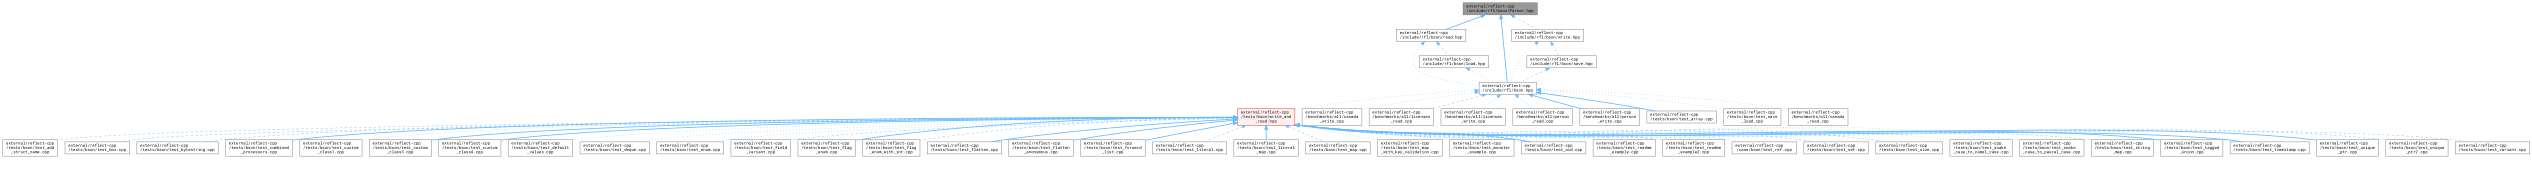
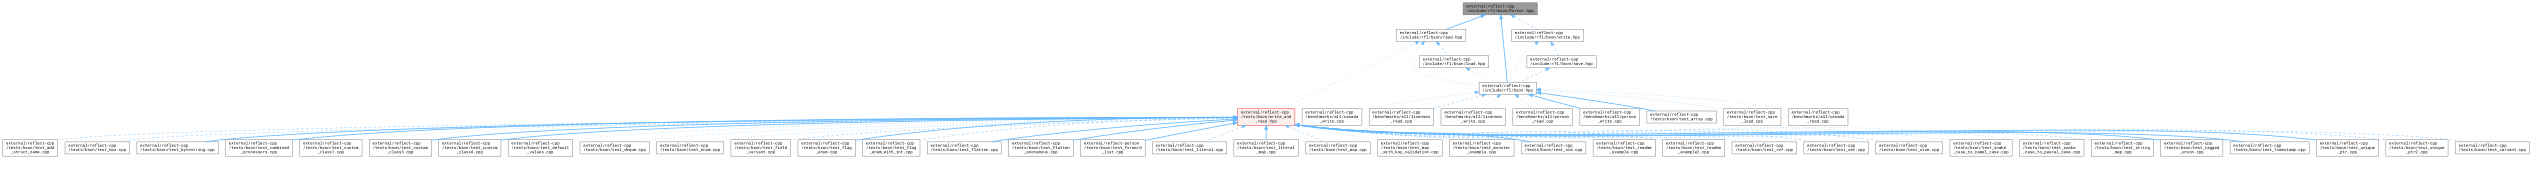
  digraph {
    fontname="Roboto Mono"
    node [color=grey40 fillcolor=white fontname="Roboto Mono" fontsize=10 shape=box style=filled]
    edge [color=steelblue1 dir=back fontname="Roboto Mono" fontsize=10 labelfontname=Helvetica labelfontsize=10 style=dotted]
    n1 [color=gray40 fillcolor=grey60 fontcolor=black height=0.2 label="external/reflect-cpp\l/include/rfl/bson/Parser.hpp" width=0.4]
    n2 [height=0.2 label="external/reflect-cpp\l/include/rfl/bson.hpp" width=0.4]
    n3 [height=0.2 label="external/reflect-cpp\l/include/rfl/bson/read.hpp" width=0.4]
    n4 [height=0.2 label="external/reflect-cpp\l/include/rfl/bson/write.hpp" width=0.4]
    n5 [height=0.2 label="external/reflect-cpp\l/benchmarks/all/canada\l_read.cpp" width=0.4]
    n6 [height=0.2 label="external/reflect-cpp\l/benchmarks/all/canada\l_write.cpp" width=0.4]
    n7 [height=0.2 label="external/reflect-cpp\l/benchmarks/all/licenses\l_read.cpp" width=0.4]
    n8 [height=0.2 label="external/reflect-cpp\l/benchmarks/all/licenses\l_write.cpp" width=0.4]
    n9 [height=0.2 label="external/reflect-cpp\l/benchmarks/all/person\l_read.cpp" width=0.4]
    n10 [height=0.2 label="external/reflect-cpp\l/benchmarks/all/person\l_write.cpp" width=0.4]
    n11 [height=0.2 label="external/reflect-cpp\l/tests/bson/test_array.cpp" width=0.4]
    n12 [height=0.2 label="external/reflect-cpp\l/tests/bson/test_save\l_load.cpp" width=0.4]
    n13 [color=red fillcolor="#FFF0F0" height=0.2 label="external/reflect-cpp\l/tests/bson/write_and\l_read.hpp" width=0.4]
    n14 [height=0.2 label="external/reflect-cpp\l/include/rfl/bson/load.hpp" width=0.4]
    n15 [height=0.2 label="external/reflect-cpp\l/include/rfl/bson/save.hpp" width=0.4]
    n16 [height=0.2 label="external/reflect-cpp\l/tests/bson/test_add\l_struct_name.cpp" width=0.4]
    n17 [height=0.2 label="external/reflect-cpp\l/tests/bson/test_box.cpp" width=0.4]
    n18 [height=0.2 label="external/reflect-cpp\l/tests/bson/test_bytestring.cpp" width=0.4]
    n19 [height=0.2 label="external/reflect-cpp\l/tests/bson/test_combined\l_processors.cpp" width=0.4]
    n20 [height=0.2 label="external/reflect-cpp\l/tests/bson/test_custom\l_class1.cpp" width=0.4]
    n21 [height=0.2 label="external/reflect-cpp\l/tests/bson/test_custom\l_class3.cpp" width=0.4]
    n22 [height=0.2 label="external/reflect-cpp\l/tests/bson/test_custom\l_class4.cpp" width=0.4]
    n23 [height=0.2 label="external/reflect-cpp\l/tests/bson/test_default\l_values.cpp" width=0.4]
    n24 [height=0.2 label="external/reflect-cpp\l/tests/bson/test_deque.cpp" width=0.4]
    n25 [height=0.2 label="external/reflect-cpp\l/tests/bson/test_enum.cpp" width=0.4]
    n26 [height=0.2 label="external/reflect-cpp\l/tests/bson/test_field\l_variant.cpp" width=0.4]
    n27 [height=0.2 label="external/reflect-cpp\l/tests/bson/test_flag\l_enum.cpp" width=0.4]
    n28 [height=0.2 label="external/reflect-cpp\l/tests/bson/test_flag\l_enum_with_int.cpp" width=0.4]
    n29 [height=0.2 label="external/reflect-cpp\l/tests/bson/test_flatten.cpp" width=0.4]
    n30 [height=0.2 label="external/reflect-cpp\l/tests/bson/test_flatten\l_anonymous.cpp" width=0.4]
-   n31 [height=0.2 label="external/reflect-cpp\l/tests/bson/test_forward\l_list.cpp" width=0.4]
+   n31 [height=0.2 label="external/reflect-person\l/tests/bson/test_forward\l_list.cpp" width=0.4]
    n32 [height=0.2 label="external/reflect-cpp\l/tests/bson/test_literal.cpp" width=0.4]
    n33 [height=0.2 label="external/reflect-cpp\l/tests/bson/test_literal\l_map.cpp" width=0.4]
    n34 [height=0.2 label="external/reflect-cpp\l/tests/bson/test_map.cpp" width=0.4]
    n35 [height=0.2 label="external/reflect-cpp\l/tests/bson/test_map\l_with_key_validation.cpp" width=0.4]
    n36 [height=0.2 label="external/reflect-cpp\l/tests/bson/test_monster\l_example.cpp" width=0.4]
    n37 [height=0.2 label="external/reflect-cpp\l/tests/bson/test_oid.cpp" width=0.4]
    n38 [height=0.2 label="external/reflect-cpp\l/tests/bson/test_readme\l_example.cpp" width=0.4]
    n39 [height=0.2 label="external/reflect-cpp\l/tests/bson/test_readme\l_example2.cpp" width=0.4]
-   n40 [height=0.2 label="external/reflect-cpp\l/case/bson/test_ref.cpp" width=0.4]
+   n40 [height=0.2 label="external/reflect-cpp\l/tests/bson/test_ref.cpp" width=0.4]
    n41 [height=0.2 label="external/reflect-cpp\l/tests/bson/test_set.cpp" width=0.4]
    n42 [height=0.2 label="external/reflect-cpp\l/tests/bson/test_size.cpp" width=0.4]
    n43 [height=0.2 label="external/reflect-cpp\l/tests/bson/test_snake\l_case_to_camel_case.cpp" width=0.4]
    n44 [height=0.2 label="external/reflect-cpp\l/tests/bson/test_snake\l_case_to_pascal_case.cpp" width=0.4]
    n45 [height=0.2 label="external/reflect-cpp\l/tests/bson/test_string\l_map.cpp" width=0.4]
    n46 [height=0.2 label="external/reflect-cpp\l/tests/bson/test_tagged\l_union.cpp" width=0.4]
    n47 [height=0.2 label="external/reflect-cpp\l/tests/bson/test_timestamp.cpp" width=0.4]
    n48 [height=0.2 label="external/reflect-cpp\l/tests/bson/test_unique\l_ptr.cpp" width=0.4]
    n49 [height=0.2 label="external/reflect-cpp\l/tests/bson/test_unique\l_ptr2.cpp" width=0.4]
    n50 [height=0.2 label="external/reflect-cpp\l/tests/bson/test_variant.cpp" width=0.4]
    n1 -> n2 [style=bold]
    n1 -> n3 [style=bold]
    n1 -> n4 [style=dashed]
    n2 -> n5
    n2 -> n6
    n2 -> n7 [style=dashed]
    n2 -> n8
    n2 -> n9
    n2 -> n10 [style=bold]
    n2 -> n11 [style=bold]
    n2 -> n12
-   n2 -> n13
+   n3 -> n13
    n3 -> n2
    n3 -> n14 [style=dashed]
    n4 -> n2
    n4 -> n15 [style=dashed]
    n13 -> n16 [style=dashed]
    n13 -> n17 [style=dashed]
-   n13 -> n18 [style=dashed]
+   n13 -> n18 [style=bold]
    n13 -> n19 [style=bold]
    n13 -> n20
    n13 -> n21 [style=bold]
    n13 -> n22 [style=bold]
    n13 -> n23
    n13 -> n24
    n13 -> n25
    n13 -> n26 [style=dashed]
    n13 -> n27 [style=bold]
    n13 -> n28 [style=dashed]
    n13 -> n29 [style=bold]
    n13 -> n30 [style=bold]
    n13 -> n31 [style=bold]
    n13 -> n32 [style=dashed]
    n13 -> n33 [style=bold]
    n13 -> n34 [style=dashed]
    n13 -> n35
    n13 -> n36
    n13 -> n37 [style=bold]
    n13 -> n38
    n13 -> n39 [style=dashed]
    n13 -> n40
    n13 -> n41 [style=dashed]
    n13 -> n42 [style=dashed]
    n13 -> n43
    n13 -> n44
    n13 -> n45 [style=dashed]
    n13 -> n46 [style=bold]
    n13 -> n47 [style=bold]
    n13 -> n48 [style=bold]
    n13 -> n49 [style=dashed]
    n13 -> n50 [style=dashed]
    n14 -> n2
    n15 -> n2 [style=dashed]
  }
